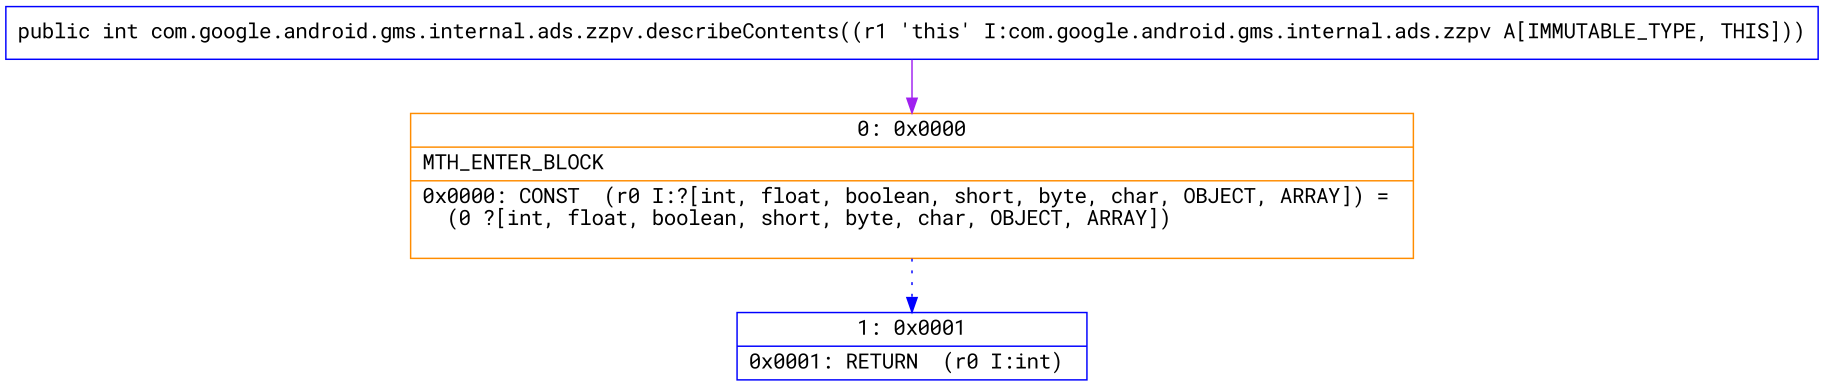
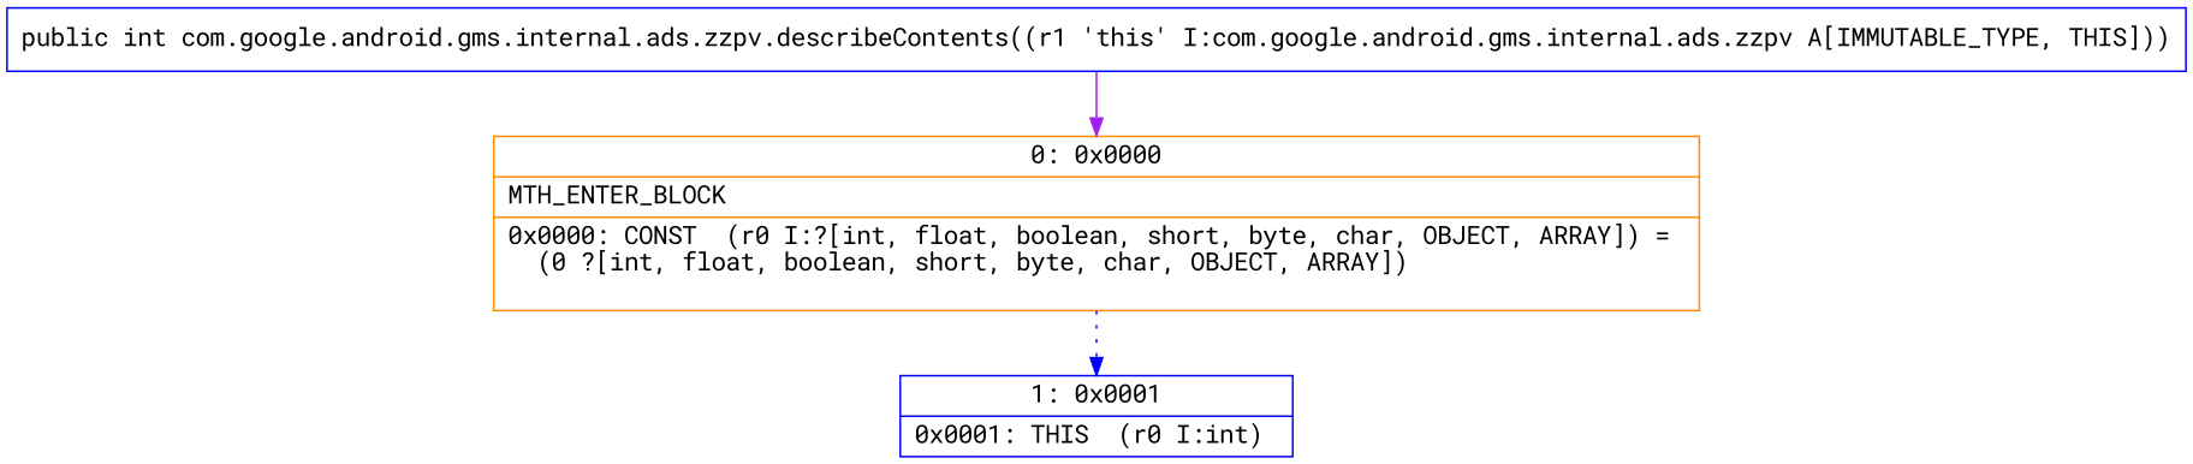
  digraph {
    fontname="Roboto Mono"
    node [shape=record color=blue fontname="Roboto Mono"]
    edge [fontname="Roboto Mono"]
    n1 [label="{0\:\ 0x0000|MTH_ENTER_BLOCK\l|0x0000: CONST  (r0 I:?[int, float, boolean, short, byte, char, OBJECT, ARRAY]) = \l  (0 ?[int, float, boolean, short, byte, char, OBJECT, ARRAY])\l \l}" color=darkorange]
-   n2 [label="{1\:\ 0x0001|0x0001: RETURN  (r0 I:int) \l}"]
+   n2 [label="{1\:\ 0x0001|0x0001: THIS  (r0 I:int) \l}"]
    n3 [label="{public int com.google.android.gms.internal.ads.zzpv.describeContents((r1 'this' I:com.google.android.gms.internal.ads.zzpv A[IMMUTABLE_TYPE, THIS])) }"]
    n1 -> n2 [color=blue style=dotted]
    n3 -> n1 [color=purple style=solid]
  }
